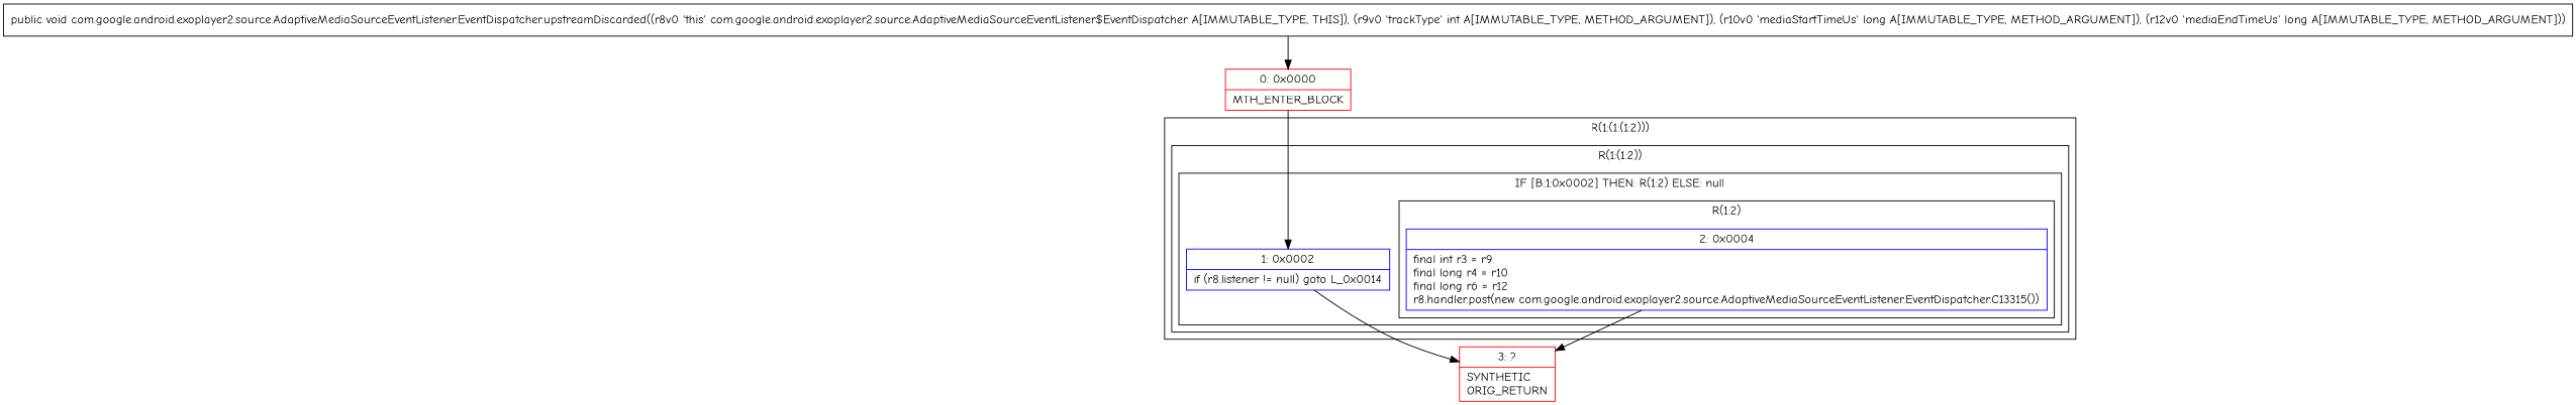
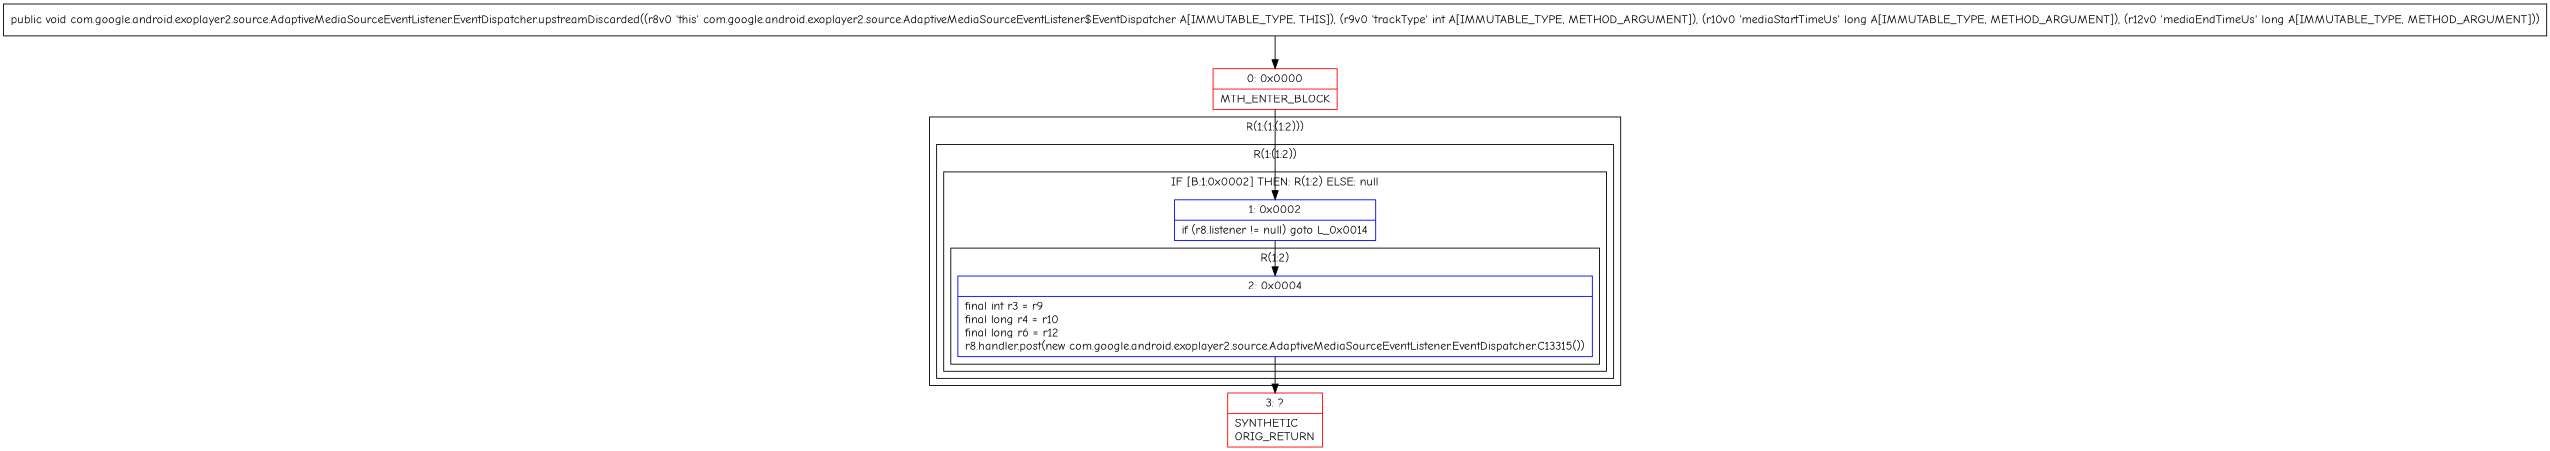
  digraph {
    fontname="Comic Neue"
    node [color=blue fontname="Comic Neue" shape=record]
    edge [fontname="Comic Neue"]
    n1 [label="{2\:\ 0x0004|final int r3 = r9\lfinal long r4 = r10\lfinal long r6 = r12\lr8.handler.post(new com.google.android.exoplayer2.source.AdaptiveMediaSourceEventListener.EventDispatcher.C13315())\l}"]
    n2 [label="{1\:\ 0x0002|if (r8.listener != null) goto L_0x0014\l}"]
    n3 [color=red label="{3\:\ ?|SYNTHETIC\lORIG_RETURN\l}"]
    n4 [color=red label="{0\:\ 0x0000|MTH_ENTER_BLOCK\l}"]
    n5 [label="{public void com.google.android.exoplayer2.source.AdaptiveMediaSourceEventListener.EventDispatcher.upstreamDiscarded((r8v0 'this' com.google.android.exoplayer2.source.AdaptiveMediaSourceEventListener$EventDispatcher A[IMMUTABLE_TYPE, THIS]), (r9v0 'trackType' int A[IMMUTABLE_TYPE, METHOD_ARGUMENT]), (r10v0 'mediaStartTimeUs' long A[IMMUTABLE_TYPE, METHOD_ARGUMENT]), (r12v0 'mediaEndTimeUs' long A[IMMUTABLE_TYPE, METHOD_ARGUMENT])) }" color=""]
    subgraph cluster_1 {
      label="R(1:(1:(1:2)))"
      subgraph cluster_2 {
        label="R(1:(1:2))"
        subgraph cluster_3 {
          label="IF [B:1:0x0002] THEN: R(1:2) ELSE: null"
          n2
          subgraph cluster_4 {
            label="R(1:2)"
            n1
          }
        }
      }
    }
    n1 -> n3
-   n2 -> n3
+   n2 -> n1
    n4 -> n2
    n5 -> n4
  }
